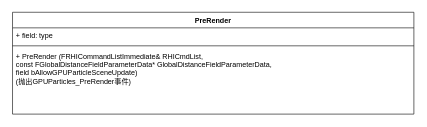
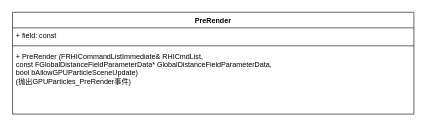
  <mxCell id="0" />
  <mxCell id="1" parent="0" />
  <mxCell id="2" value="PreRender" style="swimlane;fontStyle=1;align=center;verticalAlign=top;childLayout=stackLayout;horizontal=1;startSize=26;horizontalStack=0;resizeParent=1;resizeParentMax=0;resizeLast=0;collapsible=1;marginBottom=0;hachureGap=4;pointerEvents=0;" vertex="1" parent="1"><mxGeometry x="20" y="20" width="670" height="170" as="geometry" /></mxCell>
- <mxCell id="3" value="+ field: type" style="text;strokeColor=none;fillColor=none;align=left;verticalAlign=top;spacingLeft=4;spacingRight=4;overflow=hidden;rotatable=0;points=[[0,0.5],[1,0.5]];portConstraint=eastwest;" vertex="1" parent="2"><mxGeometry y="26" width="670" height="26" as="geometry" /></mxCell>
+ <mxCell id="3" value="+ field: const" style="text;strokeColor=none;fillColor=none;align=left;verticalAlign=top;spacingLeft=4;spacingRight=4;overflow=hidden;rotatable=0;points=[[0,0.5],[1,0.5]];portConstraint=eastwest;" vertex="1" parent="2"><mxGeometry y="26" width="670" height="26" as="geometry" /></mxCell>
  <mxCell id="4" value="" style="line;strokeWidth=1;fillColor=none;align=left;verticalAlign=middle;spacingTop=-1;spacingLeft=3;spacingRight=3;rotatable=0;labelPosition=right;points=[];portConstraint=eastwest;" vertex="1" parent="2"><mxGeometry y="52" width="670" height="8" as="geometry" /></mxCell>
- <mxCell id="5" value="+ PreRender (FRHICommandListImmediate&amp; RHICmdList, &#10;const FGlobalDistanceFieldParameterData* GlobalDistanceFieldParameterData, &#10;field bAllowGPUParticleSceneUpdate)&#10;(抛出GPUParticles_PreRender事件)" style="text;strokeColor=none;fillColor=none;align=left;verticalAlign=top;spacingLeft=4;spacingRight=4;overflow=hidden;rotatable=0;points=[[0,0.5],[1,0.5]];portConstraint=eastwest;" vertex="1" parent="2"><mxGeometry y="60" width="670" height="110" as="geometry" /></mxCell>
+ <mxCell id="5" value="+ PreRender (FRHICommandListImmediate&amp; RHICmdList, &#10;const FGlobalDistanceFieldParameterData* GlobalDistanceFieldParameterData, &#10;bool bAllowGPUParticleSceneUpdate)&#10;(抛出GPUParticles_PreRender事件)" style="text;strokeColor=none;fillColor=none;align=left;verticalAlign=top;spacingLeft=4;spacingRight=4;overflow=hidden;rotatable=0;points=[[0,0.5],[1,0.5]];portConstraint=eastwest;" vertex="1" parent="2"><mxGeometry y="60" width="670" height="110" as="geometry" /></mxCell>
